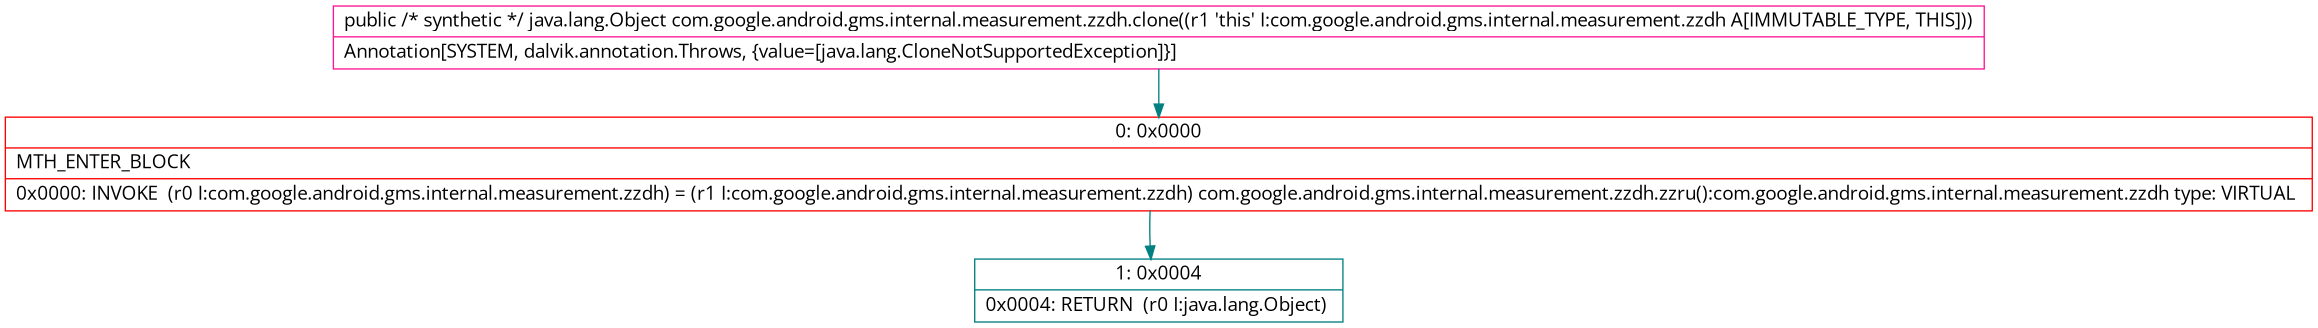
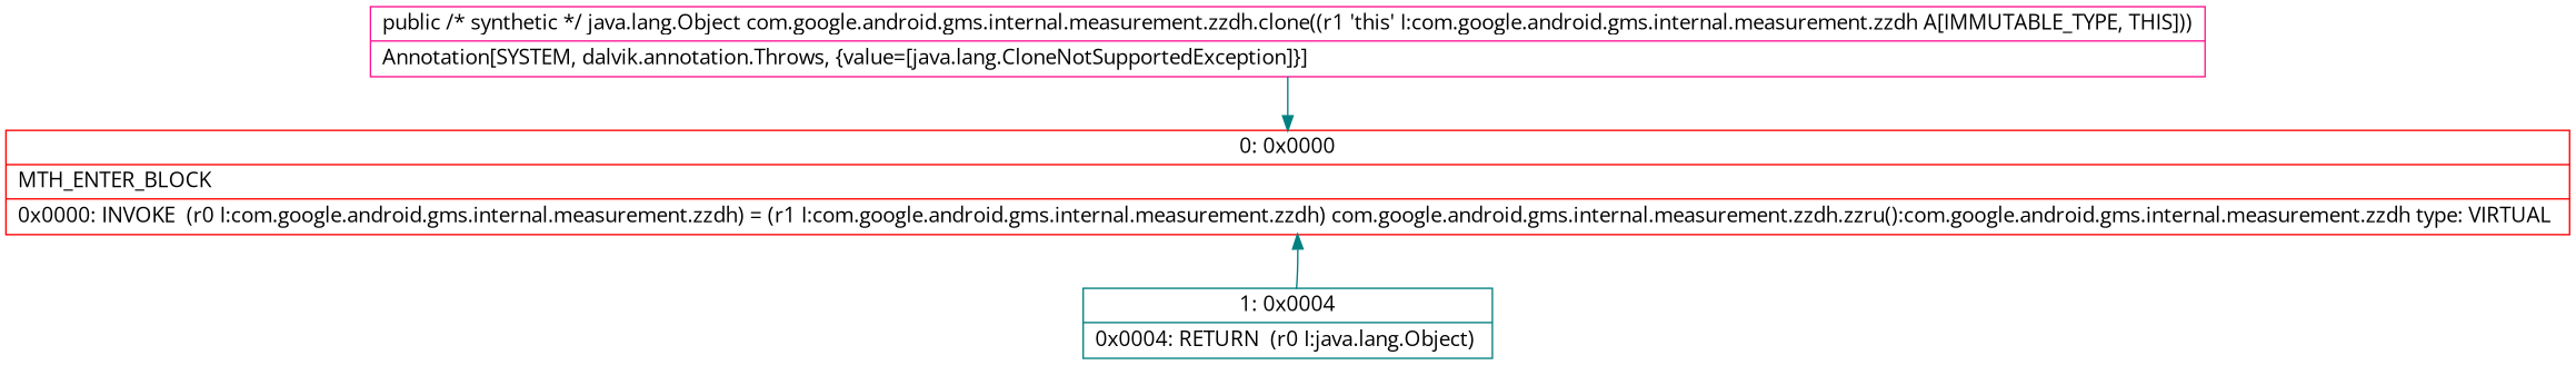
  digraph {
    fontname="Open Sans"
    node [shape=record fontname="Open Sans"]
    edge [color=teal fontname="Open Sans"]
    n1 [label="{0\:\ 0x0000|MTH_ENTER_BLOCK\l|0x0000: INVOKE  (r0 I:com.google.android.gms.internal.measurement.zzdh) = (r1 I:com.google.android.gms.internal.measurement.zzdh) com.google.android.gms.internal.measurement.zzdh.zzru():com.google.android.gms.internal.measurement.zzdh type: VIRTUAL \l}" color=red]
    n2 [label="{1\:\ 0x0004|0x0004: RETURN  (r0 I:java.lang.Object) \l}" color=teal]
    n3 [label="{public \/* synthetic *\/ java.lang.Object com.google.android.gms.internal.measurement.zzdh.clone((r1 'this' I:com.google.android.gms.internal.measurement.zzdh A[IMMUTABLE_TYPE, THIS]))  | Annotation[SYSTEM, dalvik.annotation.Throws, \{value=[java.lang.CloneNotSupportedException]\}]\l}" color=deeppink]
-   n1 -> n2
+   n2 -> n1
    n3 -> n1
  }
